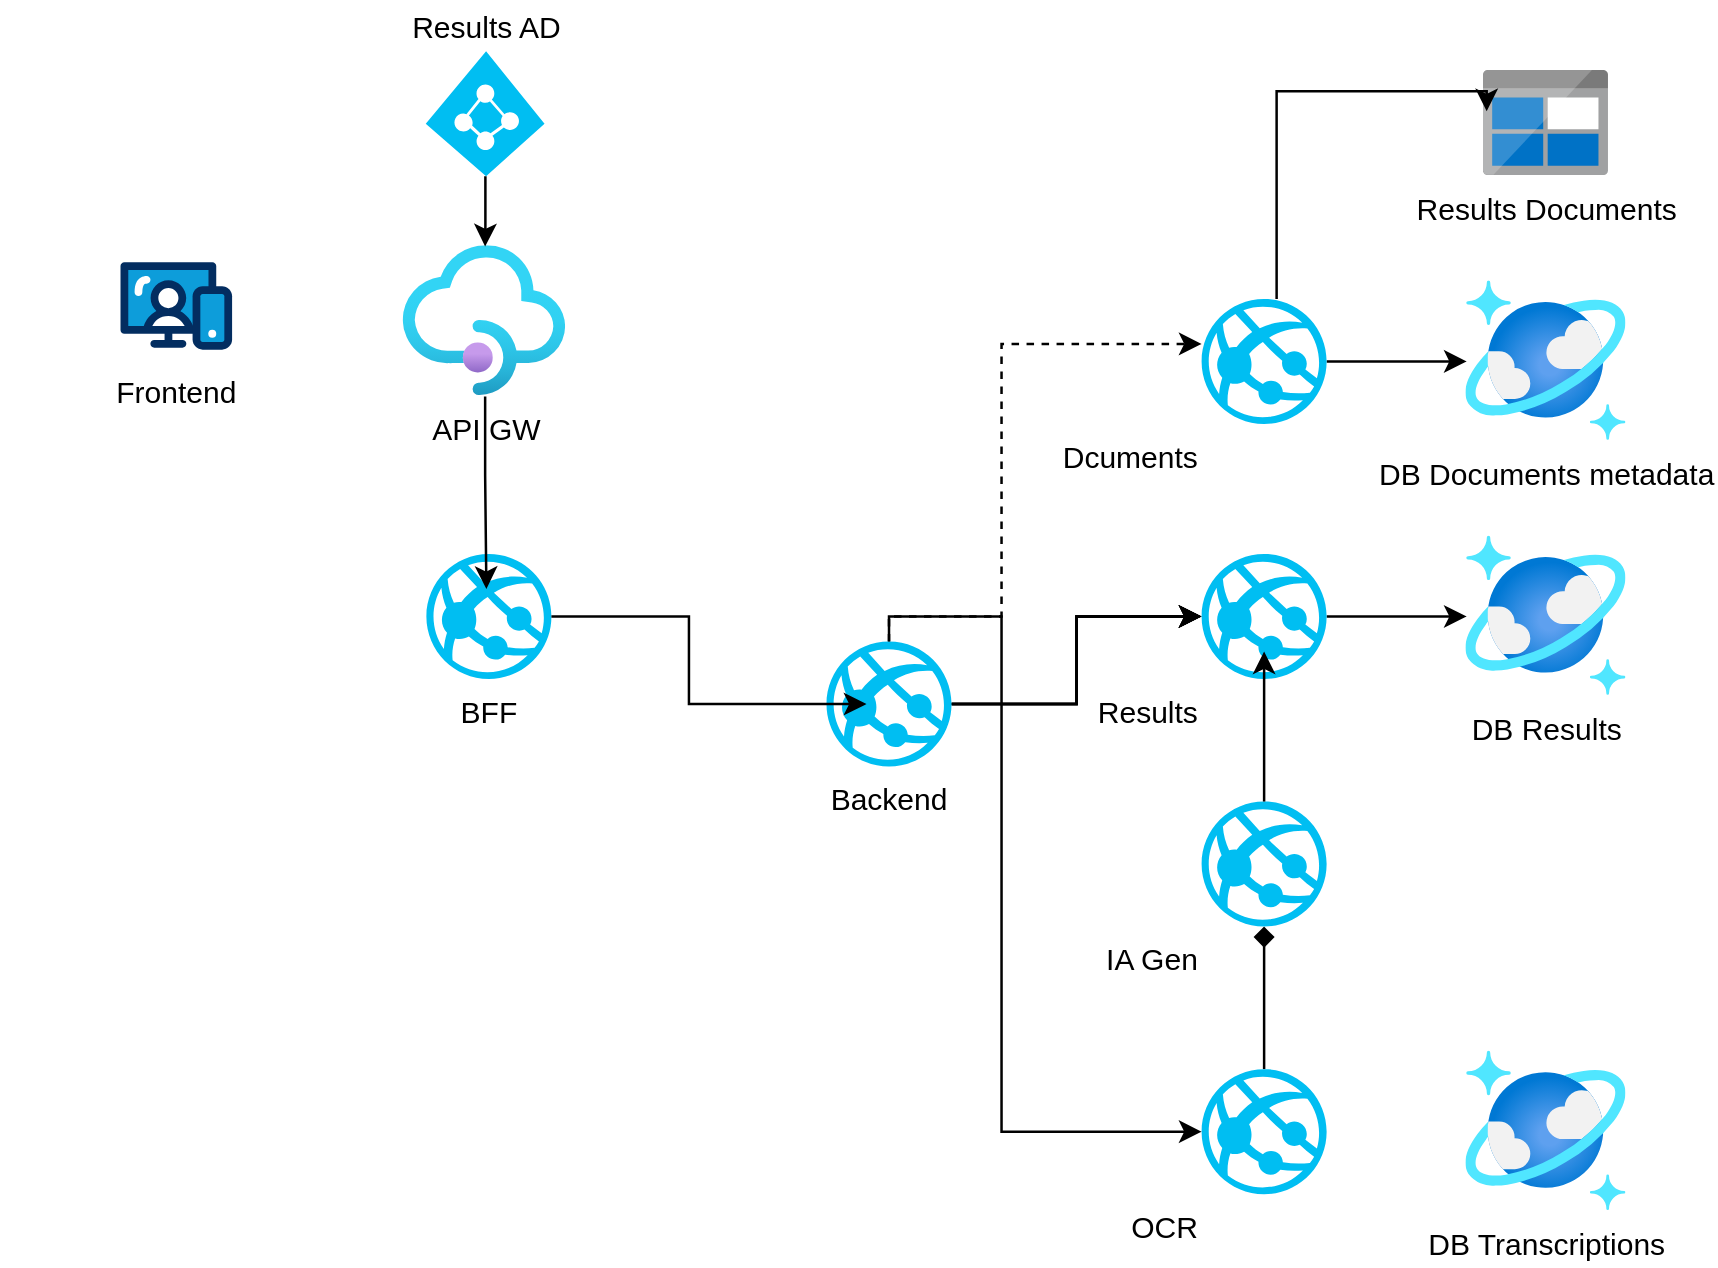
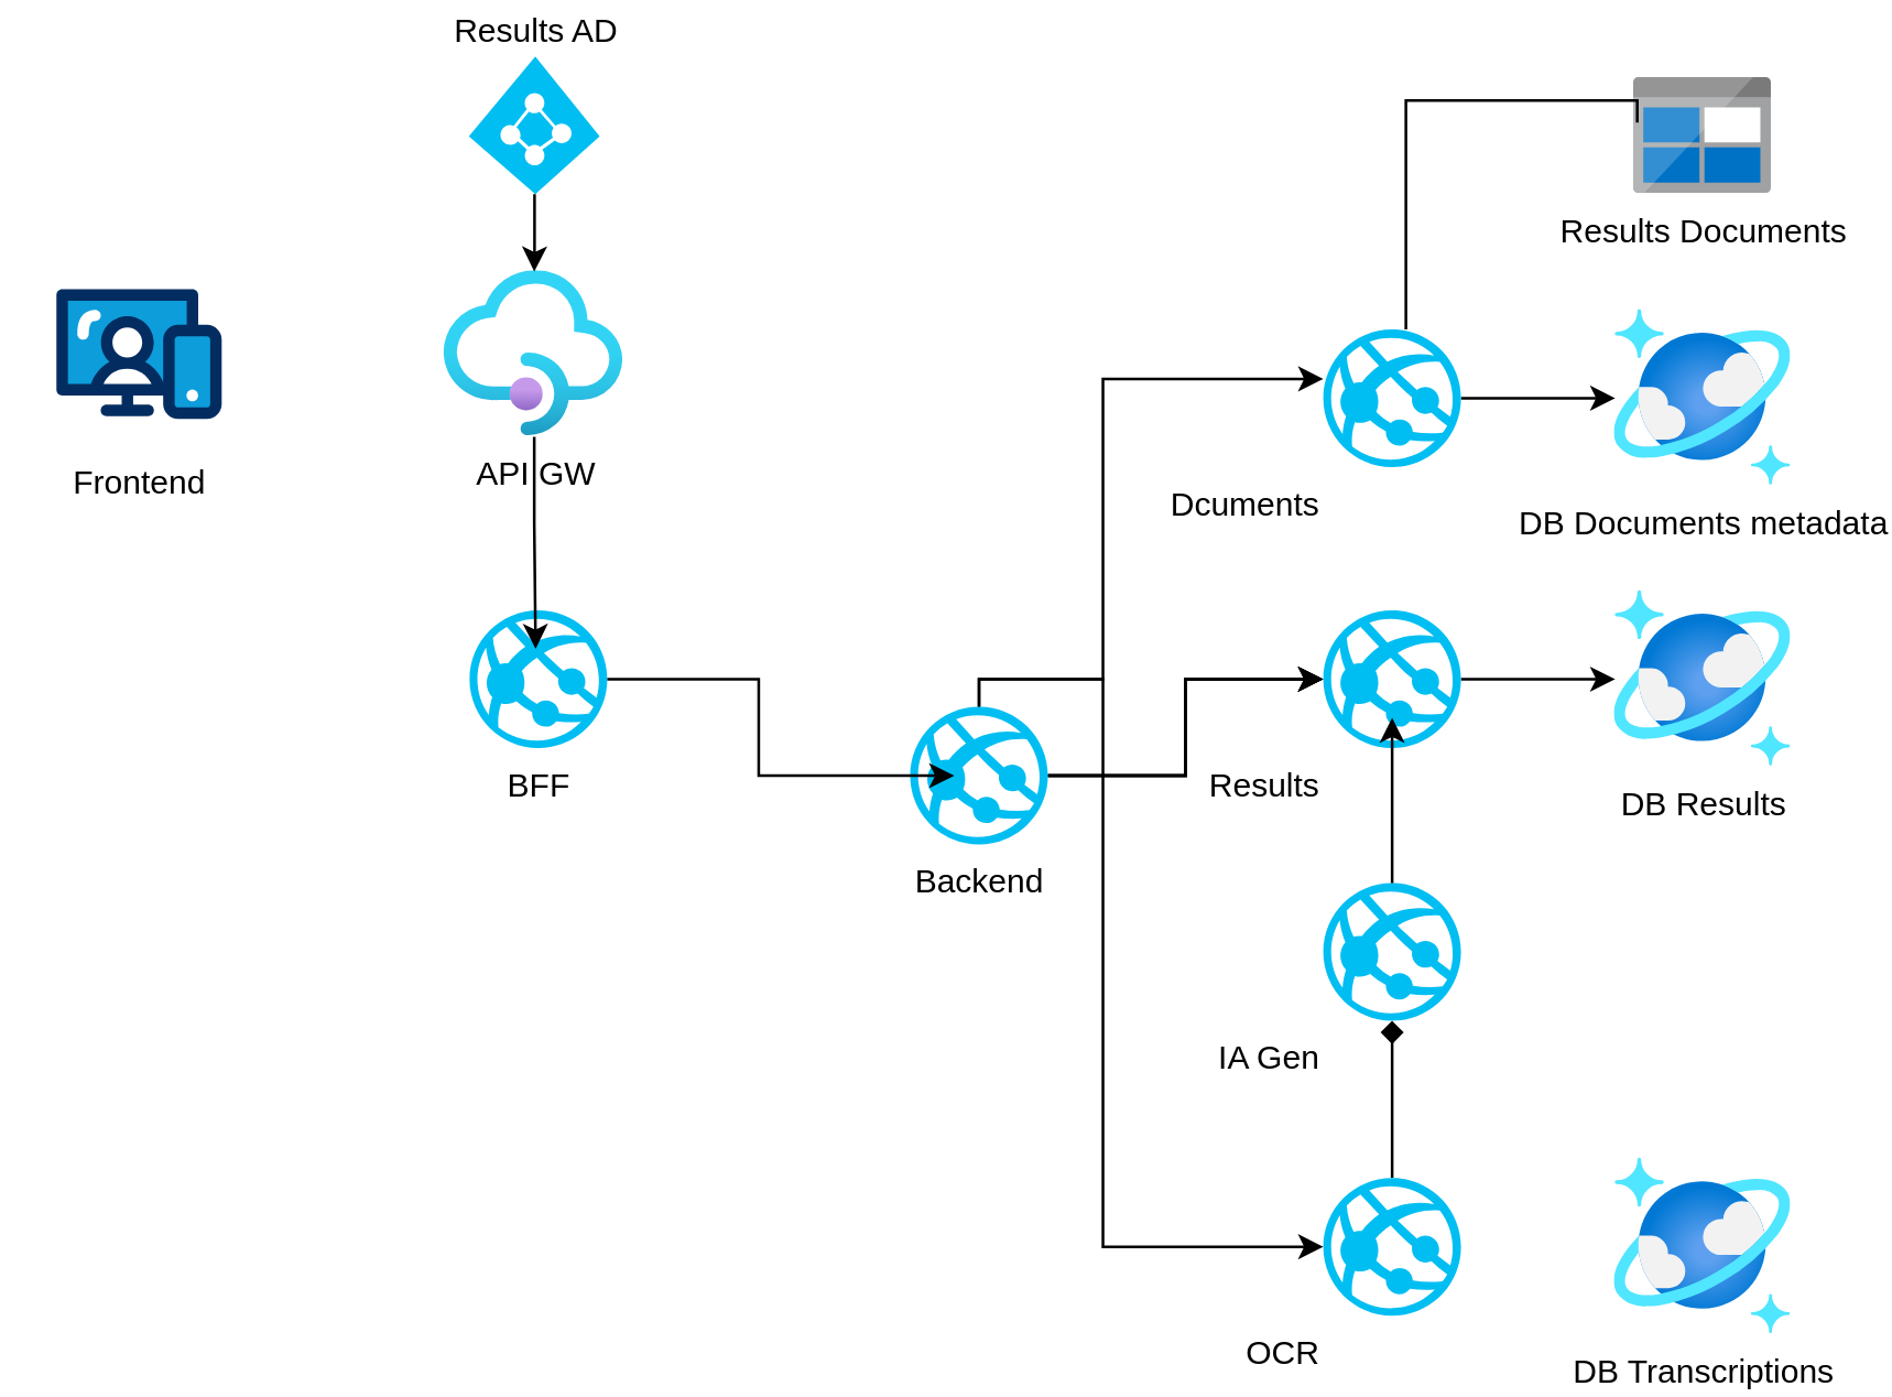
  <mxCell id="0" />
  <mxCell id="1" parent="0" />
  <mxCell id="2" value="API GW" style="image;aspect=fixed;html=1;points=[];align=center;fontSize=12;image=img/lib/azure2/app_services/API_Management_Services.svg;" vertex="1" parent="1"><mxGeometry x="161" y="98" width="65" height="60" as="geometry" /></mxCell>
- <mxCell id="3" value="Frontend" style="verticalLabelPosition=bottom;aspect=fixed;html=1;shape=mxgraph.salesforce.web;" vertex="1" parent="1"><mxGeometry x="20" y="104.3" width="100" height="35" as="geometry" /></mxCell>
+ <mxCell id="3" value="Frontend" style="verticalLabelPosition=bottom;aspect=fixed;html=1;shape=mxgraph.salesforce.web;" vertex="1" parent="1"><mxGeometry x="20" y="104.3" width="60" height="47.4" as="geometry" /></mxCell>
  <mxCell id="4" style="edgeStyle=orthogonalEdgeStyle;rounded=0;orthogonalLoop=1;jettySize=auto;html=1;" edge="1" parent="1" source="5" target="2"><mxGeometry relative="1" as="geometry" /></mxCell>
  <mxCell id="5" value="Results AD" style="verticalLabelPosition=top;html=1;verticalAlign=bottom;align=center;strokeColor=none;fillColor=#00BEF2;shape=mxgraph.azure.azure_active_directory;labelPosition=center;" vertex="1" parent="1"><mxGeometry x="169.75" y="20" width="47.5" height="50" as="geometry" /></mxCell>
- <mxCell id="6" value="" style="edgeStyle=orthogonalEdgeStyle;rounded=0;orthogonalLoop=1;jettySize=auto;html=1;dashed=1;" edge="1" parent="1" source="11" target="13"><mxGeometry relative="1" as="geometry"><Array as="points"><mxPoint x="400" y="246" /><mxPoint x="400" y="137" /></Array></mxGeometry></mxCell>
+ <mxCell id="6" value="" style="edgeStyle=orthogonalEdgeStyle;rounded=0;orthogonalLoop=1;jettySize=auto;html=1;" edge="1" parent="1" source="11" target="13"><mxGeometry relative="1" as="geometry"><Array as="points"><mxPoint x="400" y="246" /><mxPoint x="400" y="137" /></Array></mxGeometry></mxCell>
  <mxCell id="7" value="" style="edgeStyle=orthogonalEdgeStyle;rounded=0;orthogonalLoop=1;jettySize=auto;html=1;" edge="1" parent="1" source="11" target="15"><mxGeometry relative="1" as="geometry" /></mxCell>
  <mxCell id="8" value="" style="edgeStyle=orthogonalEdgeStyle;rounded=0;orthogonalLoop=1;jettySize=auto;html=1;" edge="1" parent="1" source="11" target="15"><mxGeometry relative="1" as="geometry" /></mxCell>
  <mxCell id="9" value="" style="edgeStyle=orthogonalEdgeStyle;rounded=0;orthogonalLoop=1;jettySize=auto;html=1;" edge="1" parent="1" source="11" target="15"><mxGeometry relative="1" as="geometry" /></mxCell>
  <mxCell id="10" value="" style="edgeStyle=orthogonalEdgeStyle;rounded=0;orthogonalLoop=1;jettySize=auto;html=1;" edge="1" parent="1" source="11" target="15"><mxGeometry relative="1" as="geometry" /></mxCell>
  <mxCell id="11" value="Backend" style="verticalLabelPosition=bottom;html=1;verticalAlign=top;align=center;strokeColor=none;fillColor=#00BEF2;shape=mxgraph.azure.azure_website;pointerEvents=1;" vertex="1" parent="1"><mxGeometry x="330" y="256" width="50" height="50" as="geometry" /></mxCell>
  <mxCell id="12" style="edgeStyle=orthogonalEdgeStyle;rounded=0;orthogonalLoop=1;jettySize=auto;html=1;" edge="1" parent="1" source="13" target="21"><mxGeometry relative="1" as="geometry" /></mxCell>
  <mxCell id="13" value="Dcuments" style="verticalLabelPosition=bottom;html=1;verticalAlign=top;align=right;strokeColor=none;fillColor=#00BEF2;shape=mxgraph.azure.azure_website;pointerEvents=1;labelPosition=left;" vertex="1" parent="1"><mxGeometry x="480" y="119" width="50" height="50" as="geometry" /></mxCell>
  <mxCell id="14" style="edgeStyle=orthogonalEdgeStyle;rounded=0;orthogonalLoop=1;jettySize=auto;html=1;" edge="1" parent="1" source="15" target="20"><mxGeometry relative="1" as="geometry" /></mxCell>
  <mxCell id="15" value="Results" style="verticalLabelPosition=bottom;html=1;verticalAlign=top;align=right;strokeColor=none;fillColor=#00BEF2;shape=mxgraph.azure.azure_website;pointerEvents=1;labelPosition=left;" vertex="1" parent="1"><mxGeometry x="480" y="221" width="50" height="50" as="geometry" /></mxCell>
  <mxCell id="16" value="" style="edgeStyle=orthogonalEdgeStyle;rounded=0;orthogonalLoop=1;jettySize=auto;html=1;endArrow=diamond;" edge="1" parent="1" source="17" target="18"><mxGeometry relative="1" as="geometry" /></mxCell>
  <mxCell id="17" value="OCR" style="verticalLabelPosition=bottom;html=1;verticalAlign=top;align=right;strokeColor=none;fillColor=#00BEF2;shape=mxgraph.azure.azure_website;pointerEvents=1;labelPosition=left;" vertex="1" parent="1"><mxGeometry x="480" y="427" width="50" height="50" as="geometry" /></mxCell>
  <mxCell id="18" value="IA Gen" style="verticalLabelPosition=bottom;html=1;verticalAlign=top;align=right;strokeColor=none;fillColor=#00BEF2;shape=mxgraph.azure.azure_website;pointerEvents=1;labelPosition=left;" vertex="1" parent="1"><mxGeometry x="480" y="320" width="50" height="50" as="geometry" /></mxCell>
  <mxCell id="19" value="DB Transcriptions" style="image;aspect=fixed;html=1;points=[];align=center;fontSize=12;image=img/lib/azure2/databases/Azure_Cosmos_DB.svg;" vertex="1" parent="1"><mxGeometry x="586" y="420" width="64" height="64" as="geometry" /></mxCell>
  <mxCell id="20" value="DB Results" style="image;aspect=fixed;html=1;points=[];align=center;fontSize=12;image=img/lib/azure2/databases/Azure_Cosmos_DB.svg;" vertex="1" parent="1"><mxGeometry x="586" y="214" width="64" height="64" as="geometry" /></mxCell>
  <mxCell id="21" value="DB Documents metadata" style="image;aspect=fixed;html=1;points=[];align=center;fontSize=12;image=img/lib/azure2/databases/Azure_Cosmos_DB.svg;" vertex="1" parent="1"><mxGeometry x="586" y="112" width="64" height="64" as="geometry" /></mxCell>
  <mxCell id="22" value="Results Documents" style="image;sketch=0;aspect=fixed;html=1;points=[];align=center;fontSize=12;image=img/lib/mscae/BlobBlock.svg;labelPosition=center;verticalLabelPosition=bottom;verticalAlign=top;" vertex="1" parent="1"><mxGeometry x="593" y="28" width="50" height="42" as="geometry" /></mxCell>
- <mxCell id="23" style="edgeStyle=orthogonalEdgeStyle;rounded=0;orthogonalLoop=1;jettySize=auto;html=1;entryX=0.02;entryY=0.381;entryDx=0;entryDy=0;entryPerimeter=0;" edge="1" parent="1" source="13" target="22"><mxGeometry relative="1" as="geometry"><Array as="points"><mxPoint x="510" y="36" /></Array></mxGeometry></mxCell>
+ <mxCell id="23" style="edgeStyle=orthogonalEdgeStyle;rounded=0;orthogonalLoop=1;jettySize=auto;html=1;entryX=0.02;entryY=0.381;entryDx=0;entryDy=0;entryPerimeter=0;endArrow=none;" edge="1" parent="1" source="13" target="22"><mxGeometry relative="1" as="geometry"><Array as="points"><mxPoint x="510" y="36" /></Array></mxGeometry></mxCell>
  <mxCell id="24" value="BFF" style="verticalLabelPosition=bottom;html=1;verticalAlign=top;align=center;strokeColor=none;fillColor=#00BEF2;shape=mxgraph.azure.azure_website;pointerEvents=1;" vertex="1" parent="1"><mxGeometry x="170" y="221" width="50" height="50" as="geometry" /></mxCell>
  <mxCell id="25" style="edgeStyle=orthogonalEdgeStyle;rounded=0;orthogonalLoop=1;jettySize=auto;html=1;entryX=0.48;entryY=0.28;entryDx=0;entryDy=0;entryPerimeter=0;" edge="1" parent="1" source="2" target="24"><mxGeometry relative="1" as="geometry" /></mxCell>
  <mxCell id="26" style="edgeStyle=orthogonalEdgeStyle;rounded=0;orthogonalLoop=1;jettySize=auto;html=1;entryX=0.32;entryY=0.5;entryDx=0;entryDy=0;entryPerimeter=0;" edge="1" parent="1" source="24" target="11"><mxGeometry relative="1" as="geometry" /></mxCell>
  <mxCell id="27" style="edgeStyle=orthogonalEdgeStyle;rounded=0;orthogonalLoop=1;jettySize=auto;html=1;entryX=0;entryY=0.5;entryDx=0;entryDy=0;entryPerimeter=0;" edge="1" parent="1" source="11" target="17"><mxGeometry relative="1" as="geometry"><Array as="points"><mxPoint x="400" y="246" /><mxPoint x="400" y="452" /></Array></mxGeometry></mxCell>
  <mxCell id="28" style="edgeStyle=orthogonalEdgeStyle;rounded=0;orthogonalLoop=1;jettySize=auto;html=1;entryX=0.5;entryY=0.78;entryDx=0;entryDy=0;entryPerimeter=0;" edge="1" parent="1" source="18" target="15"><mxGeometry relative="1" as="geometry" /></mxCell>
